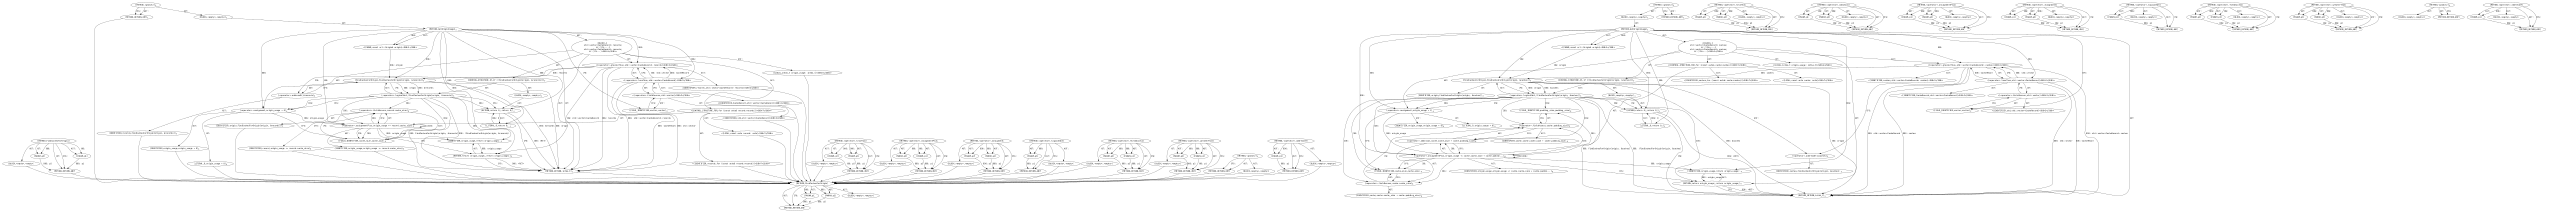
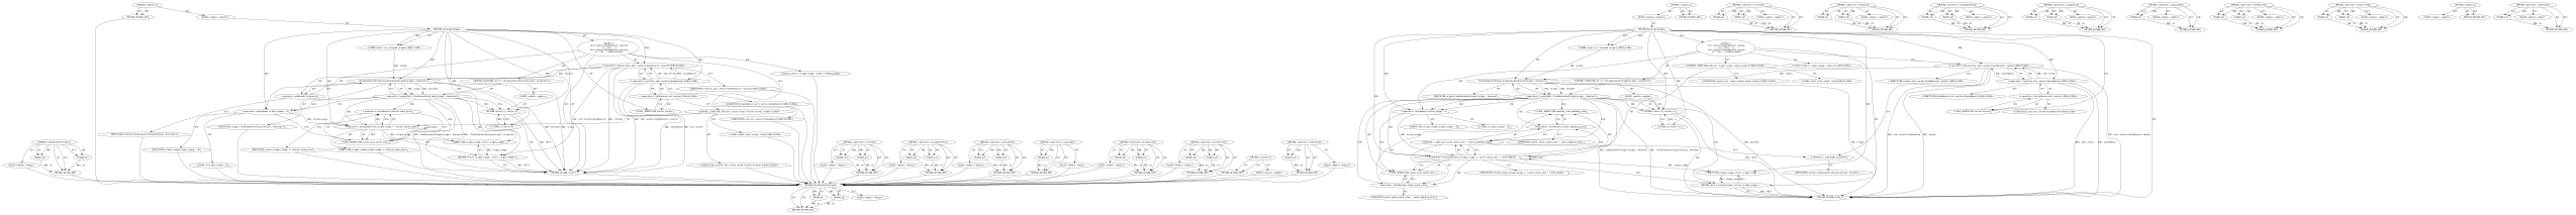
  digraph {
    fontname="JetBrains Mono"
    node [fontname="JetBrains Mono"]
    edge [fontname="JetBrains Mono"]
    n1 [label=<(METHOD,FindCachesForOrigin)>]
    n2 [label=<(PARAM,p1)>]
    n3 [label=<(PARAM,p2)>]
    n4 [label=<(BLOCK,&lt;empty&gt;,&lt;empty&gt;)>]
    n5 [label=<(METHOD_RETURN,ANY)>]
    n6 [label=<(METHOD,FindCachesForOrigin)>]
    n7 [label=<(PARAM,p1)>]
    n8 [label=<(PARAM,p2)>]
    n9 [label=<(BLOCK,&lt;empty&gt;,&lt;empty&gt;)>]
    n10 [label=<(METHOD_RETURN,ANY)>]
    n11 [label=<(METHOD,&lt;global&gt;)<SUB>1</SUB>>]
    n12 [label=<(BLOCK,&lt;empty&gt;,&lt;empty&gt;)<SUB>1</SUB>>]
    n13 [label=<(METHOD_RETURN,ANY)<SUB>1</SUB>>]
    n14 [label=<(METHOD,GetOriginUsage)<SUB>1</SUB>>]
    n15 [label="<(PARAM,const url::Origin&amp; origin)<SUB>1</SUB>>"]
    n16 [label="<(BLOCK,{\n  std::vector&lt;CacheRecord&gt; records;\n  if (!Fi...,{\n  std::vector&lt;CacheRecord&gt; records;\n  if (!Fi...)<SUB>1</SUB>>"]
    n17 [label="<(&lt;operator&gt;.greaterThan,std::vector&lt;CacheRecord&gt; records)<SUB>2</SUB>>"]
    n18 [label="<(&lt;operator&gt;.lessThan,std::vector&lt;CacheRecord)<SUB>2</SUB>>"]
    n19 [label=<(FIELD_IDENTIFIER,vector,vector)<SUB>2</SUB>>]
    n20 [label=<(FindCachesForOrigin,FindCachesForOrigin(origin, &amp;records))<SUB>3</SUB>>]
    n21 [label=<(RETURN,return 0;,return 0;)<SUB>4</SUB>>]
    n22 [label=<(LITERAL,0,return 0;)<SUB>4</SUB>>]
    n23 [label=<(&lt;operator&gt;.assignment,origin_usage = 0)<SUB>6</SUB>>]
    n24 [label=<(&lt;operator&gt;.assignmentPlus,origin_usage += record.cache_size)<SUB>8</SUB>>]
    n25 [label=<(IDENTIFIER,origin_usage,return origin_usage;)<SUB>9</SUB>>]
    n26 [label=<(METHOD_RETURN,int64_t)<SUB>1</SUB>>]
    n27 [label=<(CONTROL_STRUCTURE,IF,if (!FindCachesForOrigin(origin, &amp;records)))<SUB>3</SUB>>]
    n28 [label="<(LOCAL,int64_t origin_usage: int64_t)<SUB>6</SUB>>"]
    n29 [label="<(CONTROL_STRUCTURE,FOR,for (const auto&amp; record:records))<SUB>7</SUB>>"]
    n30 [label=<(RETURN,return origin_usage;,return origin_usage;)<SUB>9</SUB>>]
    n31 [label="<(IDENTIFIER,records,std::vector&lt;CacheRecord&gt; records)<SUB>2</SUB>>"]
    n32 [label=<(&lt;operator&gt;.addressOf,&amp;records)<SUB>3</SUB>>]
    n33 [label="<(&lt;operator&gt;.fieldAccess,std::vector)<SUB>2</SUB>>"]
    n34 [label="<(IDENTIFIER,CacheRecord,std::vector&lt;CacheRecord)<SUB>2</SUB>>"]
    n35 [label=<(&lt;operator&gt;.logicalNot,!FindCachesForOrigin(origin, &amp;records))<SUB>3</SUB>>]
    n36 [label=<(IDENTIFIER,origin,FindCachesForOrigin(origin, &amp;records))<SUB>3</SUB>>]
    n37 [label=<(FIELD_IDENTIFIER,cache_size,cache_size)<SUB>8</SUB>>]
    n38 [label=<(IDENTIFIER,origin_usage,origin_usage = 0)<SUB>6</SUB>>]
    n39 [label=<(LITERAL,0,origin_usage = 0)<SUB>6</SUB>>]
    n40 [label=<(&lt;operator&gt;.fieldAccess,record.cache_size)<SUB>8</SUB>>]
    n41 [label=<(IDENTIFIER,origin_usage,origin_usage += record.cache_size)<SUB>8</SUB>>]
    n42 [label=<(BLOCK,&lt;empty&gt;,&lt;empty&gt;)<SUB>4</SUB>>]
    n43 [label="<(IDENTIFIER,records,for (const auto&amp; record:records))<SUB>7</SUB>>"]
    n44 [label="<(LOCAL,const auto record: auto)<SUB>7</SUB>>"]
    n45 [label=<(IDENTIFIER,records,FindCachesForOrigin(origin, &amp;records))<SUB>3</SUB>>]
    n46 [label="<(IDENTIFIER,std,std::vector&lt;CacheRecord)<SUB>2</SUB>>"]
    n47 [label=<(IDENTIFIER,record,origin_usage += record.cache_size)<SUB>8</SUB>>]
    n48 [label=<(METHOD,&lt;operator&gt;.lessThan)>]
    n49 [label=<(PARAM,p1)>]
    n50 [label=<(PARAM,p2)>]
    n51 [label=<(BLOCK,&lt;empty&gt;,&lt;empty&gt;)>]
    n52 [label=<(METHOD_RETURN,ANY)>]
    n53 [label=<(METHOD,&lt;operator&gt;.assignmentPlus)>]
    n54 [label=<(PARAM,p1)>]
    n55 [label=<(PARAM,p2)>]
    n56 [label=<(BLOCK,&lt;empty&gt;,&lt;empty&gt;)>]
    n57 [label=<(METHOD_RETURN,ANY)>]
    n58 [label=<(METHOD,&lt;operator&gt;.assignment)>]
    n59 [label=<(PARAM,p1)>]
    n60 [label=<(PARAM,p2)>]
    n61 [label=<(BLOCK,&lt;empty&gt;,&lt;empty&gt;)>]
    n62 [label=<(METHOD_RETURN,ANY)>]
    n63 [label=<(METHOD,&lt;operator&gt;.logicalNot)>]
    n64 [label=<(PARAM,p1)>]
    n65 [label=<(BLOCK,&lt;empty&gt;,&lt;empty&gt;)>]
    n66 [label=<(METHOD_RETURN,ANY)>]
    n67 [label=<(METHOD,&lt;operator&gt;.fieldAccess)>]
    n68 [label=<(PARAM,p1)>]
    n69 [label=<(PARAM,p2)>]
    n70 [label=<(BLOCK,&lt;empty&gt;,&lt;empty&gt;)>]
    n71 [label=<(METHOD_RETURN,ANY)>]
    n72 [label=<(METHOD,&lt;operator&gt;.greaterThan)>]
    n73 [label=<(PARAM,p1)>]
    n74 [label=<(PARAM,p2)>]
    n75 [label=<(BLOCK,&lt;empty&gt;,&lt;empty&gt;)>]
    n76 [label=<(METHOD_RETURN,ANY)>]
    n77 [label=<(METHOD,&lt;global&gt;)<SUB>1</SUB>>]
    n78 [label=<(BLOCK,&lt;empty&gt;,&lt;empty&gt;)>]
    n79 [label=<(METHOD_RETURN,ANY)>]
    n80 [label=<(METHOD,&lt;operator&gt;.addressOf)>]
    n81 [label=<(PARAM,p1)>]
    n82 [label=<(BLOCK,&lt;empty&gt;,&lt;empty&gt;)>]
    n83 [label=<(METHOD_RETURN,ANY)>]
    n84 [label=<(METHOD,&lt;global&gt;)<SUB>1</SUB>>]
    n85 [label=<(BLOCK,&lt;empty&gt;,&lt;empty&gt;)<SUB>1</SUB>>]
    n86 [label=<(METHOD_RETURN,ANY)<SUB>1</SUB>>]
    n87 [label=<(METHOD,GetOriginUsage)<SUB>1</SUB>>]
    n88 [label="<(PARAM,const url::Origin&amp; origin)<SUB>1</SUB>>"]
    n89 [label="<(BLOCK,{\n  std::vector&lt;CacheRecord&gt; caches;\n  if (!Fin...,{\n  std::vector&lt;CacheRecord&gt; caches;\n  if (!Fin...)<SUB>1</SUB>>"]
    n90 [label="<(&lt;operator&gt;.greaterThan,std::vector&lt;CacheRecord&gt; caches)<SUB>2</SUB>>"]
    n91 [label="<(&lt;operator&gt;.lessThan,std::vector&lt;CacheRecord)<SUB>2</SUB>>"]
    n92 [label=<(FIELD_IDENTIFIER,vector,vector)<SUB>2</SUB>>]
    n93 [label=<(FindCachesForOrigin,FindCachesForOrigin(origin, &amp;caches))<SUB>3</SUB>>]
    n94 [label=<(RETURN,return 0;,return 0;)<SUB>4</SUB>>]
    n95 [label=<(LITERAL,0,return 0;)<SUB>4</SUB>>]
    n96 [label=<(&lt;operator&gt;.assignment,origin_usage = 0)<SUB>6</SUB>>]
    n97 [label=<(&lt;operator&gt;.assignmentPlus,origin_usage += cache.cache_size + cache.paddin...)<SUB>8</SUB>>]
    n98 [label=<(IDENTIFIER,origin_usage,return origin_usage;)<SUB>9</SUB>>]
    n99 [label=<(METHOD_RETURN,int64_t)<SUB>1</SUB>>]
    n100 [label=<(CONTROL_STRUCTURE,IF,if (!FindCachesForOrigin(origin, &amp;caches)))<SUB>3</SUB>>]
    n101 [label="<(LOCAL,int64_t origin_usage: int64_t)<SUB>6</SUB>>"]
    n102 [label="<(CONTROL_STRUCTURE,FOR,for (const auto&amp; cache:caches))<SUB>7</SUB>>"]
    n103 [label=<(RETURN,return origin_usage;,return origin_usage;)<SUB>9</SUB>>]
    n104 [label="<(IDENTIFIER,caches,std::vector&lt;CacheRecord&gt; caches)<SUB>2</SUB>>"]
    n105 [label=<(&lt;operator&gt;.addressOf,&amp;caches)<SUB>3</SUB>>]
    n106 [label="<(&lt;operator&gt;.fieldAccess,std::vector)<SUB>2</SUB>>"]
    n107 [label="<(IDENTIFIER,CacheRecord,std::vector&lt;CacheRecord)<SUB>2</SUB>>"]
    n108 [label=<(&lt;operator&gt;.logicalNot,!FindCachesForOrigin(origin, &amp;caches))<SUB>3</SUB>>]
    n109 [label=<(IDENTIFIER,origin,FindCachesForOrigin(origin, &amp;caches))<SUB>3</SUB>>]
    n110 [label=<(FIELD_IDENTIFIER,cache_size,cache_size)<SUB>8</SUB>>]
    n111 [label=<(IDENTIFIER,origin_usage,origin_usage = 0)<SUB>6</SUB>>]
    n112 [label=<(LITERAL,0,origin_usage = 0)<SUB>6</SUB>>]
    n113 [label=<(&lt;operator&gt;.addition,cache.cache_size + cache.padding_size)<SUB>8</SUB>>]
    n114 [label=<(&lt;operator&gt;.fieldAccess,cache.cache_size)<SUB>8</SUB>>]
    n115 [label=<(&lt;operator&gt;.fieldAccess,cache.padding_size)<SUB>8</SUB>>]
    n116 [label=<(FIELD_IDENTIFIER,padding_size,padding_size)<SUB>8</SUB>>]
    n117 [label=<(IDENTIFIER,origin_usage,origin_usage += cache.cache_size + cache.paddin...)<SUB>8</SUB>>]
    n118 [label=<(BLOCK,&lt;empty&gt;,&lt;empty&gt;)<SUB>4</SUB>>]
    n119 [label="<(IDENTIFIER,caches,for (const auto&amp; cache:caches))<SUB>7</SUB>>"]
    n120 [label="<(LOCAL,const auto cache: auto)<SUB>7</SUB>>"]
    n121 [label=<(IDENTIFIER,caches,FindCachesForOrigin(origin, &amp;caches))<SUB>3</SUB>>]
    n122 [label="<(IDENTIFIER,std,std::vector&lt;CacheRecord)<SUB>2</SUB>>"]
    n123 [label=<(IDENTIFIER,cache,cache.cache_size + cache.padding_size)<SUB>8</SUB>>]
    n124 [label=<(IDENTIFIER,cache,cache.cache_size + cache.padding_size)<SUB>8</SUB>>]
    n125 [label=<(METHOD,&lt;operator&gt;.lessThan)>]
    n126 [label=<(PARAM,p1)>]
    n127 [label=<(PARAM,p2)>]
    n128 [label=<(BLOCK,&lt;empty&gt;,&lt;empty&gt;)>]
    n129 [label=<(METHOD_RETURN,ANY)>]
    n130 [label=<(METHOD,&lt;operator&gt;.addition)>]
    n131 [label=<(PARAM,p1)>]
    n132 [label=<(PARAM,p2)>]
    n133 [label=<(BLOCK,&lt;empty&gt;,&lt;empty&gt;)>]
    n134 [label=<(METHOD_RETURN,ANY)>]
    n135 [label=<(METHOD,&lt;operator&gt;.assignmentPlus)>]
    n136 [label=<(PARAM,p1)>]
    n137 [label=<(PARAM,p2)>]
    n138 [label=<(BLOCK,&lt;empty&gt;,&lt;empty&gt;)>]
    n139 [label=<(METHOD_RETURN,ANY)>]
    n140 [label=<(METHOD,&lt;operator&gt;.assignment)>]
    n141 [label=<(PARAM,p1)>]
    n142 [label=<(PARAM,p2)>]
    n143 [label=<(BLOCK,&lt;empty&gt;,&lt;empty&gt;)>]
    n144 [label=<(METHOD_RETURN,ANY)>]
    n145 [label=<(METHOD,&lt;operator&gt;.logicalNot)>]
    n146 [label=<(PARAM,p1)>]
    n147 [label=<(BLOCK,&lt;empty&gt;,&lt;empty&gt;)>]
    n148 [label=<(METHOD_RETURN,ANY)>]
    n149 [label=<(METHOD,&lt;operator&gt;.fieldAccess)>]
    n150 [label=<(PARAM,p1)>]
    n151 [label=<(PARAM,p2)>]
    n152 [label=<(BLOCK,&lt;empty&gt;,&lt;empty&gt;)>]
    n153 [label=<(METHOD_RETURN,ANY)>]
    n154 [label=<(METHOD,&lt;operator&gt;.greaterThan)>]
    n155 [label=<(PARAM,p1)>]
    n156 [label=<(PARAM,p2)>]
    n157 [label=<(BLOCK,&lt;empty&gt;,&lt;empty&gt;)>]
    n158 [label=<(METHOD_RETURN,ANY)>]
    n159 [label=<(METHOD,&lt;global&gt;)<SUB>1</SUB>>]
    n160 [label=<(BLOCK,&lt;empty&gt;,&lt;empty&gt;)>]
    n161 [label=<(METHOD_RETURN,ANY)>]
    n162 [label=<(METHOD,&lt;operator&gt;.addressOf)>]
    n163 [label=<(PARAM,p1)>]
    n164 [label=<(BLOCK,&lt;empty&gt;,&lt;empty&gt;)>]
    n165 [label=<(METHOD_RETURN,ANY)>]
    n1 -> n2 [label="AST: "]
    n1 -> n2 [label="DDG: "]
    n1 -> n3 [label="AST: "]
    n1 -> n3 [label="DDG: "]
    n1 -> n4 [label="AST: "]
    n1 -> n5 [label="AST: "]
    n1 -> n5 [label="CFG: "]
    n2 -> n5 [label="DDG: p1"]
    n3 -> n5 [label="DDG: p2"]
    n4 -> n6
    n5 -> n6
    n6 -> n7 [label="AST: "]
    n6 -> n7 [label="DDG: "]
    n6 -> n8 [label="AST: "]
    n6 -> n8 [label="DDG: "]
    n6 -> n9 [label="AST: "]
    n6 -> n10 [label="AST: "]
    n6 -> n10 [label="CFG: "]
    n7 -> n10 [label="DDG: p1"]
    n8 -> n10 [label="DDG: p2"]
    n11 -> n12 [label="AST: "]
    n11 -> n13 [label="AST: "]
    n11 -> n13 [label="CFG: "]
    n12 -> n14 [label="AST: "]
    n13 -> n6
    n14 -> n15 [label="AST: "]
    n14 -> n15 [label="DDG: "]
    n14 -> n16 [label="AST: "]
    n14 -> n17 [label="DDG: "]
    n14 -> n18 [label="DDG: "]
    n14 -> n19 [label="CFG: "]
    n14 -> n20 [label="DDG: "]
    n14 -> n21 [label="DDG: "]
    n14 -> n22 [label="DDG: "]
    n14 -> n23 [label="DDG: "]
    n14 -> n24 [label="DDG: "]
    n14 -> n25 [label="DDG: "]
    n14 -> n26 [label="AST: "]
    n15 -> n20 [label="DDG: origin"]
    n16 -> n17 [label="AST: "]
    n16 -> n23 [label="AST: "]
    n16 -> n27 [label="AST: "]
    n16 -> n28 [label="AST: "]
    n16 -> n29 [label="AST: "]
    n16 -> n30 [label="AST: "]
    n17 -> n18 [label="AST: "]
    n17 -> n20 [label="DDG: records"]
    n17 -> n26 [label="DDG: std::vector&lt;CacheRecord"]
    n17 -> n26 [label="DDG: records"]
    n17 -> n26 [label="DDG: std::vector&lt;CacheRecord&gt; records"]
    n17 -> n31 [label="AST: "]
    n17 -> n32 [label="CFG: "]
    n18 -> n17 [label="CFG: "]
    n18 -> n17 [label="DDG: std::vector"]
    n18 -> n17 [label="DDG: CacheRecord"]
    n18 -> n26 [label="DDG: std::vector"]
    n18 -> n26 [label="DDG: CacheRecord"]
    n18 -> n33 [label="AST: "]
    n18 -> n34 [label="AST: "]
    n19 -> n33 [label="CFG: "]
    n20 -> n26 [label="DDG: origin"]
    n20 -> n26 [label="DDG: &amp;records"]
    n20 -> n32 [label="AST: "]
    n20 -> n35 [label="CFG: "]
    n20 -> n35 [label="DDG: origin"]
    n20 -> n35 [label="DDG: &amp;records"]
-   n40 -> n36 [label="AST: "]
+   n20 -> n36 [label="AST: "]
    n21 -> n22 [label="AST: "]
    n21 -> n26 [label="CFG: "]
    n21 -> n26 [label="DDG: &lt;RET&gt;"]
    n22 -> n21 [label="DDG: 0"]
    n23 -> n24 [label="DDG: origin_usage"]
    n23 -> n37 [label="CFG: "]
    n23 -> n38 [label="AST: "]
    n23 -> n39 [label="AST: "]
    n24 -> n24 [label="CDG: "]
    n24 -> n25 [label="DDG: origin_usage"]
    n24 -> n30 [label="CFG: "]
    n24 -> n37 [label="CFG: "]
    n24 -> n37 [label="CDG: "]
    n24 -> n40 [label="AST: "]
    n24 -> n40 [label="CDG: "]
    n24 -> n41 [label="AST: "]
    n25 -> n30 [label="DDG: origin_usage"]
    n26 -> n6
    n27 -> n35 [label="AST: "]
    n27 -> n42 [label="AST: "]
    n28 -> n6
    n29 -> n24 [label="AST: "]
    n29 -> n43 [label="AST: "]
    n29 -> n44 [label="AST: "]
    n30 -> n25 [label="AST: "]
    n30 -> n26 [label="CFG: "]
    n30 -> n26 [label="DDG: &lt;RET&gt;"]
    n31 -> n6
    n32 -> n20 [label="CFG: "]
    n32 -> n45 [label="AST: "]
    n33 -> n18 [label="CFG: "]
    n33 -> n19 [label="AST: "]
    n33 -> n46 [label="AST: "]
    n34 -> n6
    n35 -> n20 [label="AST: "]
    n35 -> n21 [label="CFG: "]
    n35 -> n21 [label="CDG: "]
    n35 -> n23 [label="CFG: "]
    n35 -> n23 [label="CDG: "]
    n35 -> n24 [label="CDG: "]
    n35 -> n26 [label="DDG: FindCachesForOrigin(origin, &amp;records)"]
    n35 -> n26 [label="DDG: !FindCachesForOrigin(origin, &amp;records)"]
    n35 -> n30 [label="CDG: "]
    n35 -> n37 [label="CDG: "]
    n35 -> n40 [label="CDG: "]
    n36 -> n6
    n37 -> n40 [label="CFG: "]
    n38 -> n6
    n39 -> n6
    n40 -> n24 [label="CFG: "]
    n40 -> n37 [label="AST: "]
    n40 -> n47 [label="CFG: "]
    n41 -> n6
    n42 -> n21 [label="AST: "]
    n43 -> n6
    n44 -> n6
    n45 -> n6
    n46 -> n6
    n47 -> n6
    n48 -> n49 [label="AST: "]
    n48 -> n49 [label="DDG: "]
    n48 -> n50 [label="AST: "]
    n48 -> n50 [label="DDG: "]
    n48 -> n51 [label="AST: "]
    n48 -> n52 [label="AST: "]
    n48 -> n52 [label="CFG: "]
    n49 -> n52 [label="DDG: p1"]
    n50 -> n52 [label="DDG: p2"]
    n51 -> n6
    n52 -> n6
    n53 -> n54 [label="AST: "]
    n53 -> n54 [label="DDG: "]
    n53 -> n55 [label="AST: "]
    n53 -> n55 [label="DDG: "]
    n53 -> n56 [label="AST: "]
    n53 -> n57 [label="AST: "]
    n53 -> n57 [label="CFG: "]
    n54 -> n57 [label="DDG: p1"]
    n55 -> n57 [label="DDG: p2"]
    n56 -> n6
    n57 -> n6
    n58 -> n59 [label="AST: "]
    n58 -> n59 [label="DDG: "]
    n58 -> n60 [label="AST: "]
    n58 -> n60 [label="DDG: "]
    n58 -> n61 [label="AST: "]
    n58 -> n62 [label="AST: "]
    n58 -> n62 [label="CFG: "]
    n59 -> n62 [label="DDG: p1"]
    n60 -> n62 [label="DDG: p2"]
    n61 -> n6
    n62 -> n6
    n63 -> n64 [label="AST: "]
    n63 -> n64 [label="DDG: "]
    n63 -> n65 [label="AST: "]
    n63 -> n66 [label="AST: "]
    n63 -> n66 [label="CFG: "]
    n64 -> n66 [label="DDG: p1"]
    n65 -> n6
    n66 -> n6
    n67 -> n68 [label="AST: "]
    n67 -> n68 [label="DDG: "]
    n67 -> n69 [label="AST: "]
    n67 -> n69 [label="DDG: "]
    n67 -> n70 [label="AST: "]
    n67 -> n71 [label="AST: "]
    n67 -> n71 [label="CFG: "]
    n68 -> n71 [label="DDG: p1"]
    n69 -> n71 [label="DDG: p2"]
    n70 -> n6
    n71 -> n6
    n72 -> n73 [label="AST: "]
    n72 -> n73 [label="DDG: "]
    n72 -> n74 [label="AST: "]
    n72 -> n74 [label="DDG: "]
    n72 -> n75 [label="AST: "]
    n72 -> n76 [label="AST: "]
    n72 -> n76 [label="CFG: "]
    n73 -> n76 [label="DDG: p1"]
    n74 -> n76 [label="DDG: p2"]
    n75 -> n6
    n76 -> n6
    n77 -> n78 [label="AST: "]
    n77 -> n79 [label="AST: "]
    n77 -> n79 [label="CFG: "]
    n78 -> n6
    n79 -> n6
    n80 -> n81 [label="AST: "]
    n80 -> n81 [label="DDG: "]
    n80 -> n82 [label="AST: "]
    n80 -> n83 [label="AST: "]
    n80 -> n83 [label="CFG: "]
    n81 -> n83 [label="DDG: p1"]
    n82 -> n6
    n83 -> n6
    n84 -> n85 [label="AST: "]
    n84 -> n86 [label="AST: "]
    n84 -> n86 [label="CFG: "]
    n85 -> n87 [label="AST: "]
    n87 -> n88 [label="AST: "]
    n87 -> n88 [label="DDG: "]
    n87 -> n89 [label="AST: "]
    n87 -> n90 [label="DDG: "]
    n87 -> n91 [label="DDG: "]
    n87 -> n92 [label="CFG: "]
    n87 -> n93 [label="DDG: "]
    n87 -> n94 [label="DDG: "]
    n87 -> n95 [label="DDG: "]
    n87 -> n96 [label="DDG: "]
    n87 -> n97 [label="DDG: "]
    n87 -> n98 [label="DDG: "]
    n87 -> n99 [label="AST: "]
    n88 -> n93 [label="DDG: origin"]
    n89 -> n90 [label="AST: "]
    n89 -> n96 [label="AST: "]
    n89 -> n100 [label="AST: "]
    n89 -> n101 [label="AST: "]
    n89 -> n102 [label="AST: "]
    n89 -> n103 [label="AST: "]
    n90 -> n91 [label="AST: "]
    n90 -> n93 [label="DDG: caches"]
    n90 -> n99 [label="DDG: std::vector&lt;CacheRecord"]
    n90 -> n99 [label="DDG: caches"]
    n90 -> n99 [label="DDG: std::vector&lt;CacheRecord&gt; caches"]
    n90 -> n104 [label="AST: "]
    n90 -> n105 [label="CFG: "]
    n91 -> n90 [label="CFG: "]
    n91 -> n90 [label="DDG: std::vector"]
    n91 -> n90 [label="DDG: CacheRecord"]
    n91 -> n99 [label="DDG: std::vector"]
    n91 -> n99 [label="DDG: CacheRecord"]
    n91 -> n106 [label="AST: "]
    n91 -> n107 [label="AST: "]
    n92 -> n106 [label="CFG: "]
    n93 -> n99 [label="DDG: origin"]
    n93 -> n99 [label="DDG: &amp;caches"]
-   n93 -> n105 [label="AST: "]
+   n113 -> n105 [label="AST: "]
    n93 -> n108 [label="CFG: "]
    n93 -> n108 [label="DDG: origin"]
    n93 -> n108 [label="DDG: &amp;caches"]
    n93 -> n109 [label="AST: "]
    n94 -> n95 [label="AST: "]
    n94 -> n99 [label="CFG: "]
    n94 -> n99 [label="DDG: &lt;RET&gt;"]
    n95 -> n94 [label="DDG: 0"]
    n96 -> n97 [label="DDG: origin_usage"]
    n96 -> n110 [label="CFG: "]
    n96 -> n111 [label="AST: "]
    n96 -> n112 [label="AST: "]
    n97 -> n97 [label="CDG: "]
    n97 -> n98 [label="DDG: origin_usage"]
    n97 -> n103 [label="CFG: "]
    n97 -> n110 [label="CFG: "]
    n97 -> n110 [label="CDG: "]
    n97 -> n113 [label="AST: "]
    n97 -> n113 [label="CDG: "]
    n97 -> n114 [label="CDG: "]
    n97 -> n115 [label="CDG: "]
    n97 -> n116 [label="CDG: "]
    n97 -> n117 [label="AST: "]
    n98 -> n103 [label="DDG: origin_usage"]
    n100 -> n108 [label="AST: "]
    n100 -> n118 [label="AST: "]
    n102 -> n97 [label="AST: "]
    n102 -> n119 [label="AST: "]
    n102 -> n120 [label="AST: "]
    n103 -> n98 [label="AST: "]
    n103 -> n99 [label="CFG: "]
    n103 -> n99 [label="DDG: &lt;RET&gt;"]
    n105 -> n121 [label="AST: "]
    n106 -> n91 [label="CFG: "]
    n106 -> n92 [label="AST: "]
    n106 -> n122 [label="AST: "]
    n108 -> n93 [label="AST: "]
    n108 -> n94 [label="CFG: "]
    n108 -> n94 [label="CDG: "]
    n108 -> n96 [label="CFG: "]
    n108 -> n96 [label="CDG: "]
    n108 -> n97 [label="CDG: "]
    n108 -> n99 [label="DDG: FindCachesForOrigin(origin, &amp;caches)"]
    n108 -> n99 [label="DDG: !FindCachesForOrigin(origin, &amp;caches)"]
    n108 -> n103 [label="CDG: "]
    n108 -> n110 [label="CDG: "]
    n108 -> n113 [label="CDG: "]
    n108 -> n114 [label="CDG: "]
    n108 -> n115 [label="CDG: "]
    n108 -> n116 [label="CDG: "]
    n110 -> n114 [label="CFG: "]
    n113 -> n97 [label="CFG: "]
    n113 -> n114 [label="AST: "]
    n113 -> n115 [label="AST: "]
    n114 -> n110 [label="AST: "]
-   n114 -> n115 [label="CFG: "]
+   n114 -> n116 [label="CFG: "]
    n114 -> n123 [label="AST: "]
    n115 -> n113 [label="CFG: "]
    n115 -> n116 [label="AST: "]
    n115 -> n124 [label="AST: "]
    n116 -> n115 [label="CFG: "]
    n118 -> n94 [label="AST: "]
    n125 -> n126 [label="AST: "]
    n125 -> n126 [label="DDG: "]
    n125 -> n127 [label="AST: "]
    n125 -> n127 [label="DDG: "]
    n125 -> n128 [label="AST: "]
    n125 -> n129 [label="AST: "]
    n125 -> n129 [label="CFG: "]
    n126 -> n129 [label="DDG: p1"]
    n127 -> n129 [label="DDG: p2"]
    n130 -> n131 [label="AST: "]
    n130 -> n131 [label="DDG: "]
    n130 -> n132 [label="AST: "]
    n130 -> n132 [label="DDG: "]
    n130 -> n133 [label="AST: "]
    n130 -> n134 [label="AST: "]
    n130 -> n134 [label="CFG: "]
    n131 -> n134 [label="DDG: p1"]
    n132 -> n134 [label="DDG: p2"]
    n135 -> n136 [label="AST: "]
    n135 -> n136 [label="DDG: "]
    n135 -> n137 [label="AST: "]
    n135 -> n137 [label="DDG: "]
    n135 -> n138 [label="AST: "]
    n135 -> n139 [label="AST: "]
    n135 -> n139 [label="CFG: "]
    n136 -> n139 [label="DDG: p1"]
    n137 -> n139 [label="DDG: p2"]
    n140 -> n141 [label="AST: "]
    n140 -> n141 [label="DDG: "]
    n140 -> n142 [label="AST: "]
    n140 -> n142 [label="DDG: "]
    n140 -> n143 [label="AST: "]
    n140 -> n144 [label="AST: "]
    n140 -> n144 [label="CFG: "]
    n141 -> n144 [label="DDG: p1"]
    n142 -> n144 [label="DDG: p2"]
    n145 -> n146 [label="AST: "]
    n145 -> n146 [label="DDG: "]
    n145 -> n147 [label="AST: "]
    n145 -> n148 [label="AST: "]
    n145 -> n148 [label="CFG: "]
    n146 -> n148 [label="DDG: p1"]
    n149 -> n150 [label="AST: "]
    n149 -> n150 [label="DDG: "]
    n149 -> n151 [label="AST: "]
    n149 -> n151 [label="DDG: "]
    n149 -> n152 [label="AST: "]
    n149 -> n153 [label="AST: "]
    n149 -> n153 [label="CFG: "]
    n150 -> n153 [label="DDG: p1"]
    n151 -> n153 [label="DDG: p2"]
    n154 -> n155 [label="AST: "]
    n154 -> n155 [label="DDG: "]
    n154 -> n156 [label="AST: "]
    n154 -> n156 [label="DDG: "]
    n154 -> n157 [label="AST: "]
    n154 -> n158 [label="AST: "]
    n154 -> n158 [label="CFG: "]
    n155 -> n158 [label="DDG: p1"]
    n156 -> n158 [label="DDG: p2"]
    n159 -> n160 [label="AST: "]
    n159 -> n161 [label="AST: "]
    n159 -> n161 [label="CFG: "]
    n162 -> n163 [label="AST: "]
    n162 -> n163 [label="DDG: "]
    n162 -> n164 [label="AST: "]
    n162 -> n165 [label="AST: "]
    n162 -> n165 [label="CFG: "]
    n163 -> n165 [label="DDG: p1"]
  }
